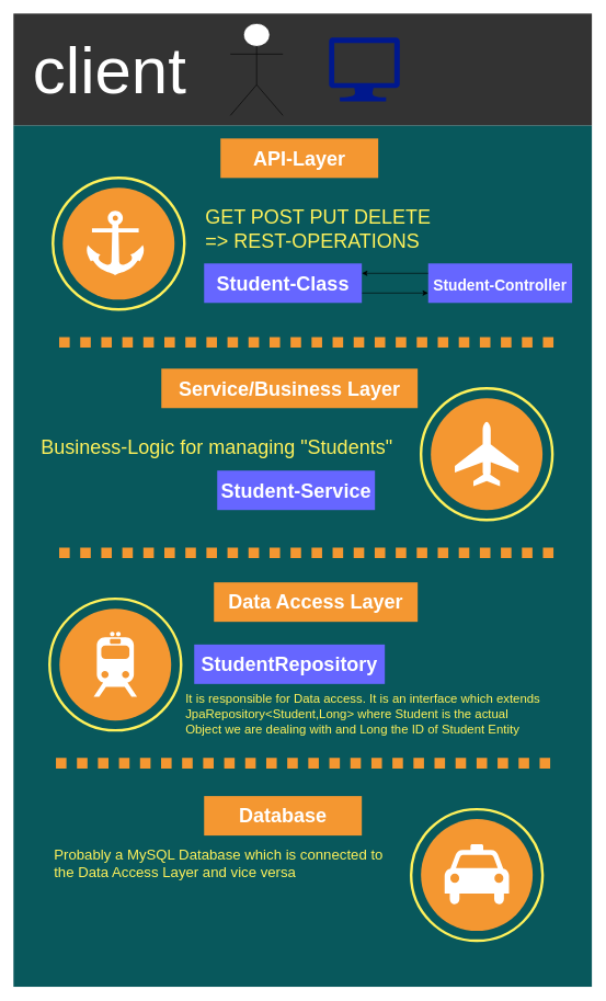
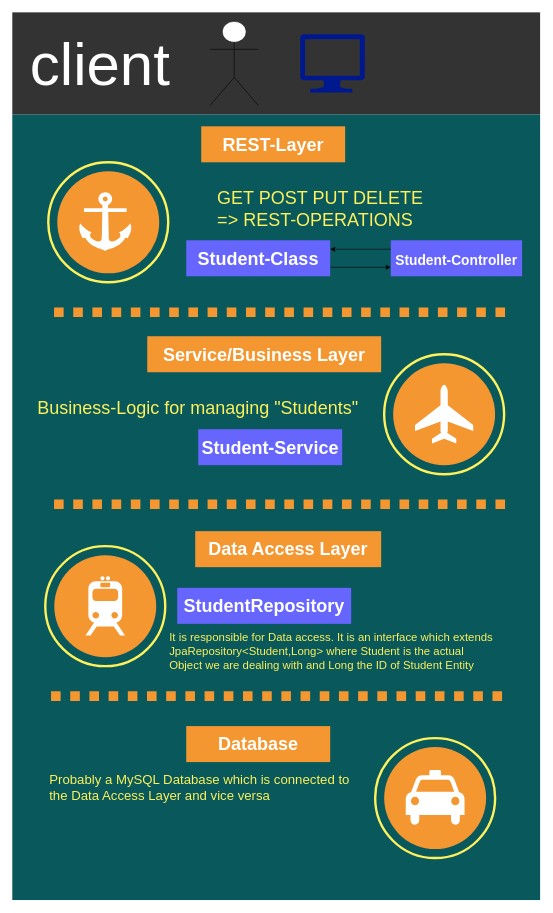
  <mxCell id="0" style=";html=1;" />
  <mxCell id="1" style=";html=1;" parent="0" />
  <mxCell id="2" value="" style="whiteSpace=wrap;html=1;rounded=0;shadow=0;dashed=0;strokeColor=none;strokeWidth=4;fillColor=#08585C;gradientColor=none;fontFamily=Helvetica;fontSize=100;fontColor=#FFFFFF;align=center;" parent="1" vertex="1"><mxGeometry x="20" y="190" width="880" height="1310" as="geometry" /></mxCell>
  <mxCell id="3" value="&amp;nbsp;client" style="whiteSpace=wrap;html=1;rounded=0;shadow=0;dashed=0;strokeColor=none;strokeWidth=4;fillColor=#333333;gradientColor=none;fontFamily=Helvetica;fontSize=100;fontColor=#FFFFFF;align=left;" parent="1" vertex="1"><mxGeometry x="20" y="20" width="880" height="170" as="geometry" /></mxCell>
  <mxCell id="4" value="" style="ellipse;whiteSpace=wrap;html=1;rounded=0;shadow=0;dashed=0;strokeColor=#FEF15B;strokeWidth=4;fillColor=none;gradientColor=none;fontFamily=Helvetica;fontSize=100;fontColor=#FFFFFF;align=center;" parent="1" vertex="1"><mxGeometry x="80" y="270" width="200" height="200" as="geometry" /></mxCell>
  <mxCell id="5" value="" style="ellipse;whiteSpace=wrap;html=1;rounded=0;shadow=0;dashed=0;strokeColor=none;strokeWidth=4;fillColor=#F49731;gradientColor=none;fontFamily=Helvetica;fontSize=100;fontColor=#FFFFFF;align=center;" parent="1" vertex="1"><mxGeometry x="95" y="285" width="170" height="170" as="geometry" /></mxCell>
  <mxCell id="6" value="" style="endArrow=none;html=1;dashed=1;dashPattern=1 1;labelBackgroundColor=none;strokeColor=#F49731;fontFamily=Helvetica;fontSize=100;fontColor=#FFFFFF;strokeWidth=16;" parent="1" edge="1"><mxGeometry width="50" height="50" relative="1" as="geometry"><mxPoint x="89.588" y="520" as="sourcePoint" /><mxPoint x="849" y="520" as="targetPoint" /></mxGeometry></mxCell>
- <mxCell id="7" value="API-Layer" style="whiteSpace=wrap;html=1;rounded=0;shadow=0;dashed=0;strokeColor=none;strokeWidth=4;fillColor=#F49731;gradientColor=none;fontFamily=Helvetica;fontSize=30;fontColor=#FFFFFF;align=center;fontStyle=1" parent="1" vertex="1"><mxGeometry x="335" y="210" width="240" height="60" as="geometry" /></mxCell>
- <mxCell id="8" value="&lt;font style=&quot;font-size: 30px&quot;&gt;GET POST PUT DELETE&amp;nbsp;&lt;br&gt;=&amp;gt; REST-OPERATIONS&amp;nbsp;&lt;br&gt;&lt;br&gt;&lt;/font&gt;" style="text;spacingTop=-5;fillColor=#ffffff;whiteSpace=wrap;html=1;align=left;fontSize=14;fontFamily=Helvetica;fillColor=none;strokeColor=none;rounded=0;shadow=0;dashed=0;fontColor=#FEF15B;" parent="1" vertex="1"><mxGeometry x="310" y="310" width="360" height="70" as="geometry" /></mxCell>
+ <mxCell id="7" value="REST-Layer" style="whiteSpace=wrap;html=1;rounded=0;shadow=0;dashed=0;strokeColor=none;strokeWidth=4;fillColor=#F49731;gradientColor=none;fontFamily=Helvetica;fontSize=30;fontColor=#FFFFFF;align=center;fontStyle=1" parent="1" vertex="1"><mxGeometry x="335" y="210" width="240" height="60" as="geometry" /></mxCell>
+ <mxCell id="8" value="&lt;font style=&quot;font-size: 30px&quot;&gt;GET POST PUT DELETE&amp;nbsp;&lt;br&gt;=&amp;gt; REST-OPERATIONS&amp;nbsp;&lt;br&gt;&lt;br&gt;&lt;/font&gt;" style="text;spacingTop=-5;fillColor=#ffffff;whiteSpace=wrap;html=1;align=left;fontSize=14;fontFamily=Helvetica;fillColor=none;strokeColor=none;rounded=0;shadow=0;dashed=0;fontColor=#FEF15B;" parent="1" vertex="1"><mxGeometry x="360" y="310" width="360" height="70" as="geometry" /></mxCell>
  <mxCell id="9" value="" style="ellipse;whiteSpace=wrap;html=1;rounded=0;shadow=0;dashed=0;strokeColor=#FEF15B;strokeWidth=4;fillColor=none;gradientColor=none;fontFamily=Helvetica;fontSize=100;fontColor=#FFFFFF;align=center;" parent="1" vertex="1"><mxGeometry x="640" y="590" width="200" height="200" as="geometry" /></mxCell>
  <mxCell id="10" value="" style="ellipse;whiteSpace=wrap;html=1;rounded=0;shadow=0;dashed=0;strokeColor=none;strokeWidth=4;fillColor=#F49731;gradientColor=none;fontFamily=Helvetica;fontSize=100;fontColor=#FFFFFF;align=center;" parent="1" vertex="1"><mxGeometry x="655" y="605" width="170" height="170" as="geometry" /></mxCell>
  <mxCell id="11" value="" style="endArrow=none;html=1;dashed=1;dashPattern=1 1;labelBackgroundColor=none;strokeColor=#F49731;fontFamily=Helvetica;fontSize=100;fontColor=#FFFFFF;strokeWidth=16;" parent="1" edge="1"><mxGeometry width="50" height="50" relative="1" as="geometry"><mxPoint x="89.588" y="840" as="sourcePoint" /><mxPoint x="849" y="840" as="targetPoint" /></mxGeometry></mxCell>
  <mxCell id="12" value="Service/Business Layer" style="whiteSpace=wrap;html=1;rounded=0;shadow=0;dashed=0;strokeColor=none;strokeWidth=4;fillColor=#F49731;gradientColor=none;fontFamily=Helvetica;fontSize=30;fontColor=#FFFFFF;align=center;fontStyle=1" parent="1" vertex="1"><mxGeometry x="245" y="560" width="390" height="60" as="geometry" /></mxCell>
  <mxCell id="13" value="&lt;span style=&quot;font-size: 30px&quot;&gt;Business-Logic for managing &quot;Students&quot;&lt;/span&gt;" style="text;spacingTop=-5;fillColor=#ffffff;whiteSpace=wrap;html=1;align=left;fontSize=14;fontFamily=Helvetica;fillColor=none;strokeColor=none;rounded=0;shadow=0;dashed=0;fontColor=#FEF15B;" parent="1" vertex="1"><mxGeometry x="60" y="660" width="550" height="50" as="geometry" /></mxCell>
  <mxCell id="14" value="" style="ellipse;whiteSpace=wrap;html=1;rounded=0;shadow=0;dashed=0;strokeColor=#FEF15B;strokeWidth=4;fillColor=none;gradientColor=none;fontFamily=Helvetica;fontSize=100;fontColor=#FFFFFF;align=center;" parent="1" vertex="1"><mxGeometry x="75" y="910" width="200" height="200" as="geometry" /></mxCell>
  <mxCell id="15" value="" style="ellipse;whiteSpace=wrap;html=1;rounded=0;shadow=0;dashed=0;strokeColor=none;strokeWidth=4;fillColor=#F49731;gradientColor=none;fontFamily=Helvetica;fontSize=100;fontColor=#FFFFFF;align=center;" parent="1" vertex="1"><mxGeometry x="90" y="925" width="170" height="170" as="geometry" /></mxCell>
  <mxCell id="16" value="" style="endArrow=none;html=1;dashed=1;dashPattern=1 1;labelBackgroundColor=none;strokeColor=#F49731;fontFamily=Helvetica;fontSize=100;fontColor=#FFFFFF;strokeWidth=16;" parent="1" edge="1"><mxGeometry width="50" height="50" relative="1" as="geometry"><mxPoint x="84.588" y="1160" as="sourcePoint" /><mxPoint x="844" y="1160" as="targetPoint" /></mxGeometry></mxCell>
  <mxCell id="17" value="Data Access Layer" style="whiteSpace=wrap;html=1;rounded=0;shadow=0;dashed=0;strokeColor=none;strokeWidth=4;fillColor=#F49731;gradientColor=none;fontFamily=Helvetica;fontSize=30;fontColor=#FFFFFF;align=center;fontStyle=1" parent="1" vertex="1"><mxGeometry x="325" y="885" width="310" height="60" as="geometry" /></mxCell>
  <mxCell id="18" value="" style="ellipse;whiteSpace=wrap;html=1;rounded=0;shadow=0;dashed=0;strokeColor=#FEF15B;strokeWidth=4;fillColor=none;gradientColor=none;fontFamily=Helvetica;fontSize=100;fontColor=#FFFFFF;align=center;" parent="1" vertex="1"><mxGeometry x="625" y="1230" width="200" height="200" as="geometry" /></mxCell>
  <mxCell id="19" value="" style="ellipse;whiteSpace=wrap;html=1;rounded=0;shadow=0;dashed=0;strokeColor=none;strokeWidth=4;fillColor=#F49731;gradientColor=none;fontFamily=Helvetica;fontSize=100;fontColor=#FFFFFF;align=center;" parent="1" vertex="1"><mxGeometry x="640" y="1245" width="170" height="170" as="geometry" /></mxCell>
  <mxCell id="20" value="Database" style="whiteSpace=wrap;html=1;rounded=0;shadow=0;dashed=0;strokeColor=none;strokeWidth=4;fillColor=#F49731;gradientColor=none;fontFamily=Helvetica;fontSize=30;fontColor=#FFFFFF;align=center;fontStyle=1" parent="1" vertex="1"><mxGeometry x="310" y="1210" width="240" height="60" as="geometry" /></mxCell>
  <mxCell id="21" value="&lt;font style=&quot;font-size: 22px&quot;&gt;Probably a MySQL Database which is connected to the Data Access Layer and vice versa&lt;/font&gt;" style="text;spacingTop=-5;fillColor=#ffffff;whiteSpace=wrap;html=1;align=left;fontSize=14;fontFamily=Helvetica;fillColor=none;strokeColor=none;rounded=0;shadow=0;dashed=0;fontColor=#FEF15B;" parent="1" vertex="1"><mxGeometry x="80" y="1285" width="535" height="130" as="geometry" /></mxCell>
  <mxCell id="22" value="" style="shape=mxgraph.signs.transportation.anchor_2;html=1;fillColor=#FFFFFF;strokeColor=none;verticalLabelPosition=bottom;verticalAlign=top;align=center;rounded=0;shadow=0;dashed=0;fontFamily=Helvetica;fontSize=14;fontColor=#FEF15B;" parent="1" vertex="1"><mxGeometry x="128" y="320" width="94" height="98" as="geometry" /></mxCell>
  <mxCell id="23" value="" style="shape=mxgraph.signs.transportation.airplane_3;html=1;fillColor=#FFFFFF;strokeColor=none;verticalLabelPosition=bottom;verticalAlign=top;align=center;rounded=0;shadow=0;dashed=0;fontFamily=Helvetica;fontSize=14;fontColor=#FEF15B;" parent="1" vertex="1"><mxGeometry x="691.5" y="641" width="97" height="98" as="geometry" /></mxCell>
  <mxCell id="24" value="" style="shape=mxgraph.signs.transportation.train_2;html=1;fillColor=#FFFFFF;strokeColor=none;verticalLabelPosition=bottom;verticalAlign=top;align=center;rounded=0;shadow=0;dashed=0;fontFamily=Helvetica;fontSize=14;fontColor=#FEF15B;" parent="1" vertex="1"><mxGeometry x="142" y="960" width="66" height="99" as="geometry" /></mxCell>
  <mxCell id="25" value="" style="shape=mxgraph.signs.transportation.taxi;html=1;fillColor=#FFFFFF;strokeColor=none;verticalLabelPosition=bottom;verticalAlign=top;align=center;rounded=0;shadow=0;dashed=0;fontFamily=Helvetica;fontSize=14;fontColor=#FEF15B;" parent="1" vertex="1"><mxGeometry x="676" y="1283" width="98" height="94" as="geometry" /></mxCell>
  <mxCell id="26" value="" style="shape=umlActor;verticalLabelPosition=bottom;verticalAlign=top;html=1;outlineConnect=0;" parent="1" vertex="1"><mxGeometry x="350" y="35" width="80" height="140" as="geometry" /></mxCell>
  <mxCell id="27" value="" style="sketch=0;aspect=fixed;pointerEvents=1;shadow=0;dashed=0;html=1;strokeColor=none;labelPosition=center;verticalLabelPosition=bottom;verticalAlign=top;align=center;fillColor=#00188D;shape=mxgraph.azure.computer" parent="1" vertex="1"><mxGeometry x="500" y="56.5" width="107.78" height="97" as="geometry" /></mxCell>
  <mxCell id="28" value="" style="shape=image;html=1;verticalAlign=top;verticalLabelPosition=bottom;labelBackgroundColor=#ffffff;imageAspect=0;aspect=fixed;image=https://cdn1.iconfinder.com/data/icons/unicons-line-vol-5/24/react-128.png" parent="1" vertex="1"><mxGeometry x="682" y="41" width="128" height="128" as="geometry" /></mxCell>
  <mxCell id="29" value="" style="edgeStyle=orthogonalEdgeStyle;rounded=0;orthogonalLoop=1;jettySize=auto;html=1;fontSize=30;strokeColor=default;entryX=0;entryY=0.75;entryDx=0;entryDy=0;exitX=1;exitY=0.75;exitDx=0;exitDy=0;" parent="1" source="30" target="32" edge="1"><mxGeometry relative="1" as="geometry" /></mxCell>
  <mxCell id="30" value="Student-Class" style="whiteSpace=wrap;html=1;rounded=0;shadow=0;dashed=0;strokeColor=none;strokeWidth=4;fillColor=#6666FF;gradientColor=none;fontFamily=Helvetica;fontSize=30;fontColor=#FFFFFF;align=center;fontStyle=1" parent="1" vertex="1"><mxGeometry x="310" y="400" width="240" height="60" as="geometry" /></mxCell>
  <mxCell id="31" value="Student-Service" style="whiteSpace=wrap;html=1;rounded=0;shadow=0;dashed=0;strokeColor=none;strokeWidth=4;fillColor=#6666FF;gradientColor=none;fontFamily=Helvetica;fontSize=30;fontColor=#FFFFFF;align=center;fontStyle=1" parent="1" vertex="1"><mxGeometry x="330" y="715" width="240" height="60" as="geometry" /></mxCell>
  <mxCell id="32" value="&lt;font style=&quot;font-size: 23px&quot;&gt;Student-Controller&lt;/font&gt;" style="whiteSpace=wrap;html=1;fontSize=30;fillColor=#6666FF;strokeColor=none;fontColor=#FFFFFF;rounded=0;shadow=0;dashed=0;strokeWidth=4;gradientColor=none;fontStyle=1;" parent="1" vertex="1"><mxGeometry x="651" y="400" width="219" height="60" as="geometry" /></mxCell>
  <mxCell id="33" value="" style="edgeStyle=orthogonalEdgeStyle;rounded=0;orthogonalLoop=1;jettySize=auto;html=1;fontSize=30;strokeColor=default;exitX=0;exitY=0.25;exitDx=0;exitDy=0;entryX=1;entryY=0.25;entryDx=0;entryDy=0;" parent="1" source="32" target="30" edge="1"><mxGeometry relative="1" as="geometry"><mxPoint x="560" y="440" as="sourcePoint" /><mxPoint x="661" y="440" as="targetPoint" /></mxGeometry></mxCell>
  <mxCell id="34" value="StudentRepository" style="whiteSpace=wrap;html=1;rounded=0;shadow=0;dashed=0;strokeColor=none;strokeWidth=4;fillColor=#6666FF;gradientColor=none;fontFamily=Helvetica;fontSize=30;fontColor=#FFFFFF;align=center;fontStyle=1" vertex="1" parent="1"><mxGeometry x="295" y="979.5" width="290" height="60" as="geometry" /></mxCell>
  <mxCell id="35" value="&lt;font style=&quot;font-size: 19px&quot;&gt;It is responsible for Data access. It is an interface which extends JpaRepository&amp;lt;Student,Long&amp;gt; where Student is the actual Object we are dealing with and Long the ID of Student Entity&lt;/font&gt;" style="text;spacingTop=-5;fillColor=#ffffff;whiteSpace=wrap;html=1;align=left;fontSize=14;fontFamily=Helvetica;fillColor=none;strokeColor=none;rounded=0;shadow=0;dashed=0;fontColor=#FEF15B;" vertex="1" parent="1"><mxGeometry x="280" y="1050" width="550" height="60" as="geometry" /></mxCell>
